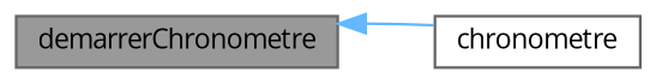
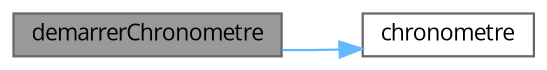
  digraph {
    rankdir=LR
    fontname="Open Sans"
    node [fontname="Open Sans" fontsize=10 shape=box style=filled]
    n1 [color=gray40 fillcolor=grey60 fontcolor=black height=0.2 label=demarrerChronometre width=0.4]
    n2 [color=grey40 fillcolor=white height=0.2 label=chronometre width=0.4]
-   n2 -> n1 [color=steelblue1 fontname="Open Sans" fontsize=10 labelfontname=Helvetica labelfontsize=10 style=solid]
+   n1 -> n2 [color=steelblue1 fontname="Open Sans" fontsize=10 labelfontname=Helvetica labelfontsize=10 style=solid]
  }
